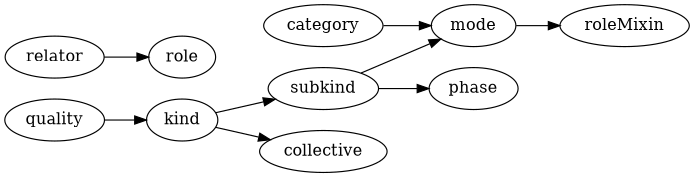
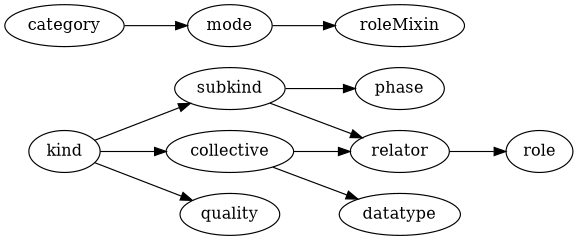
  strict digraph {
    rankdir=LR
    subkind
    phase
    mode
    kind
    collective
    quality
    roleMixin
    relator
+   datatype
    category
    role
    subkind -> phase
-   subkind -> mode
+   subkind -> relator
    mode -> roleMixin
    kind -> subkind
    kind -> collective
-   quality -> kind
+   kind -> quality
+   collective -> relator
+   collective -> datatype
    relator -> role
    category -> mode
  }
